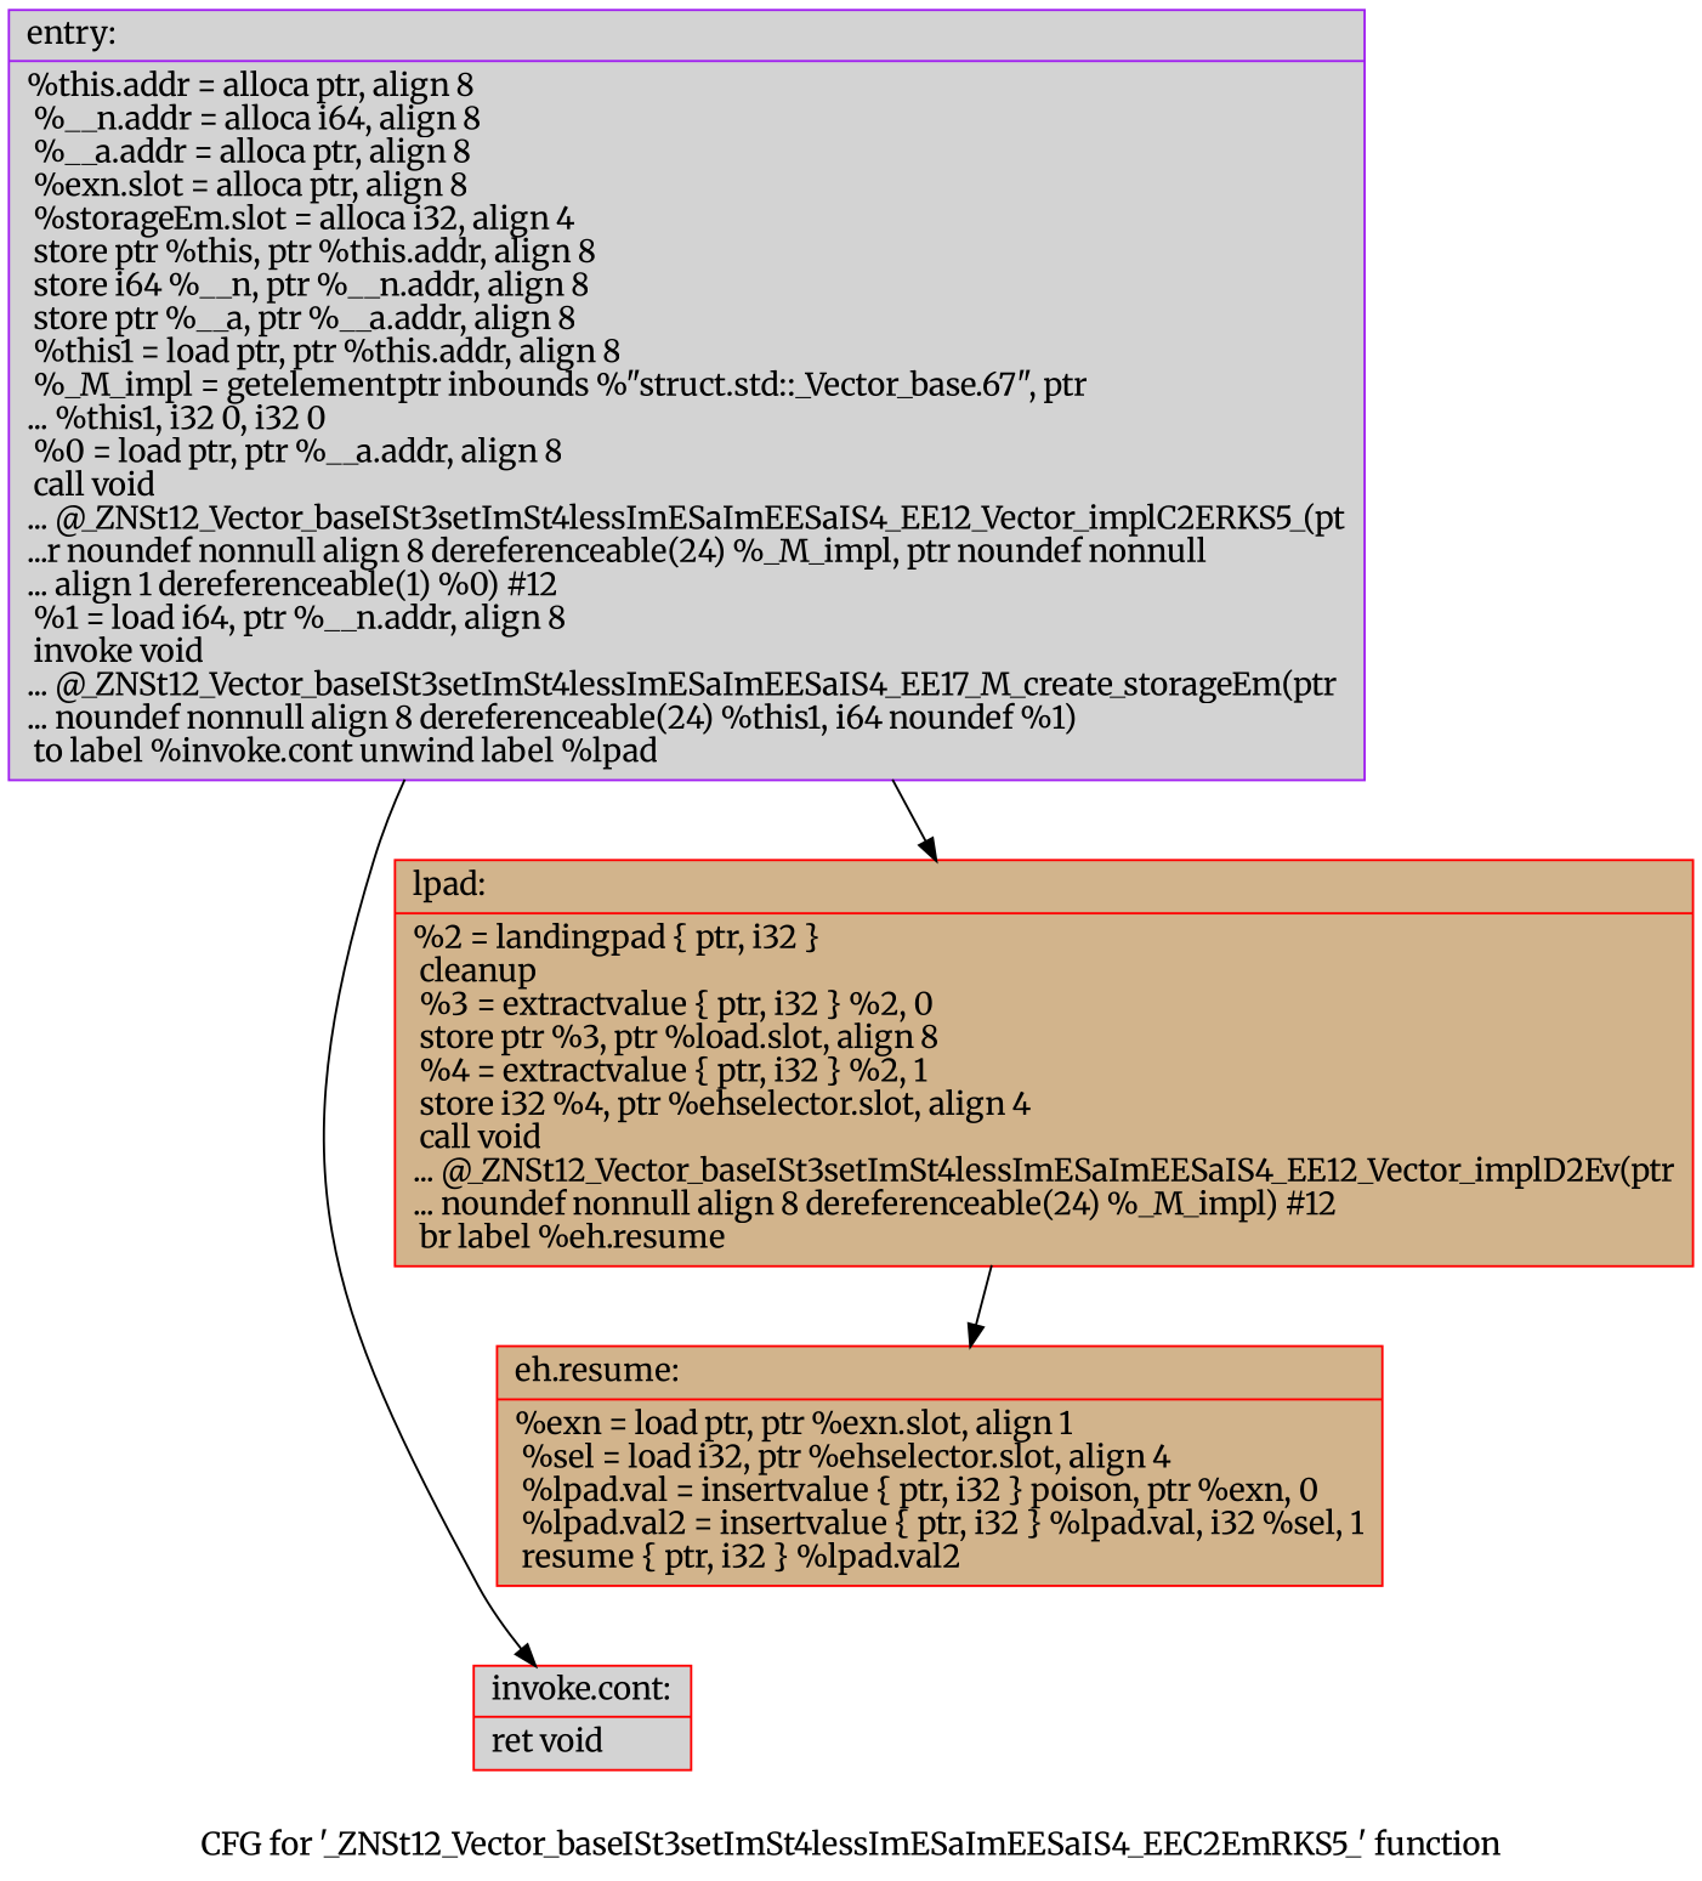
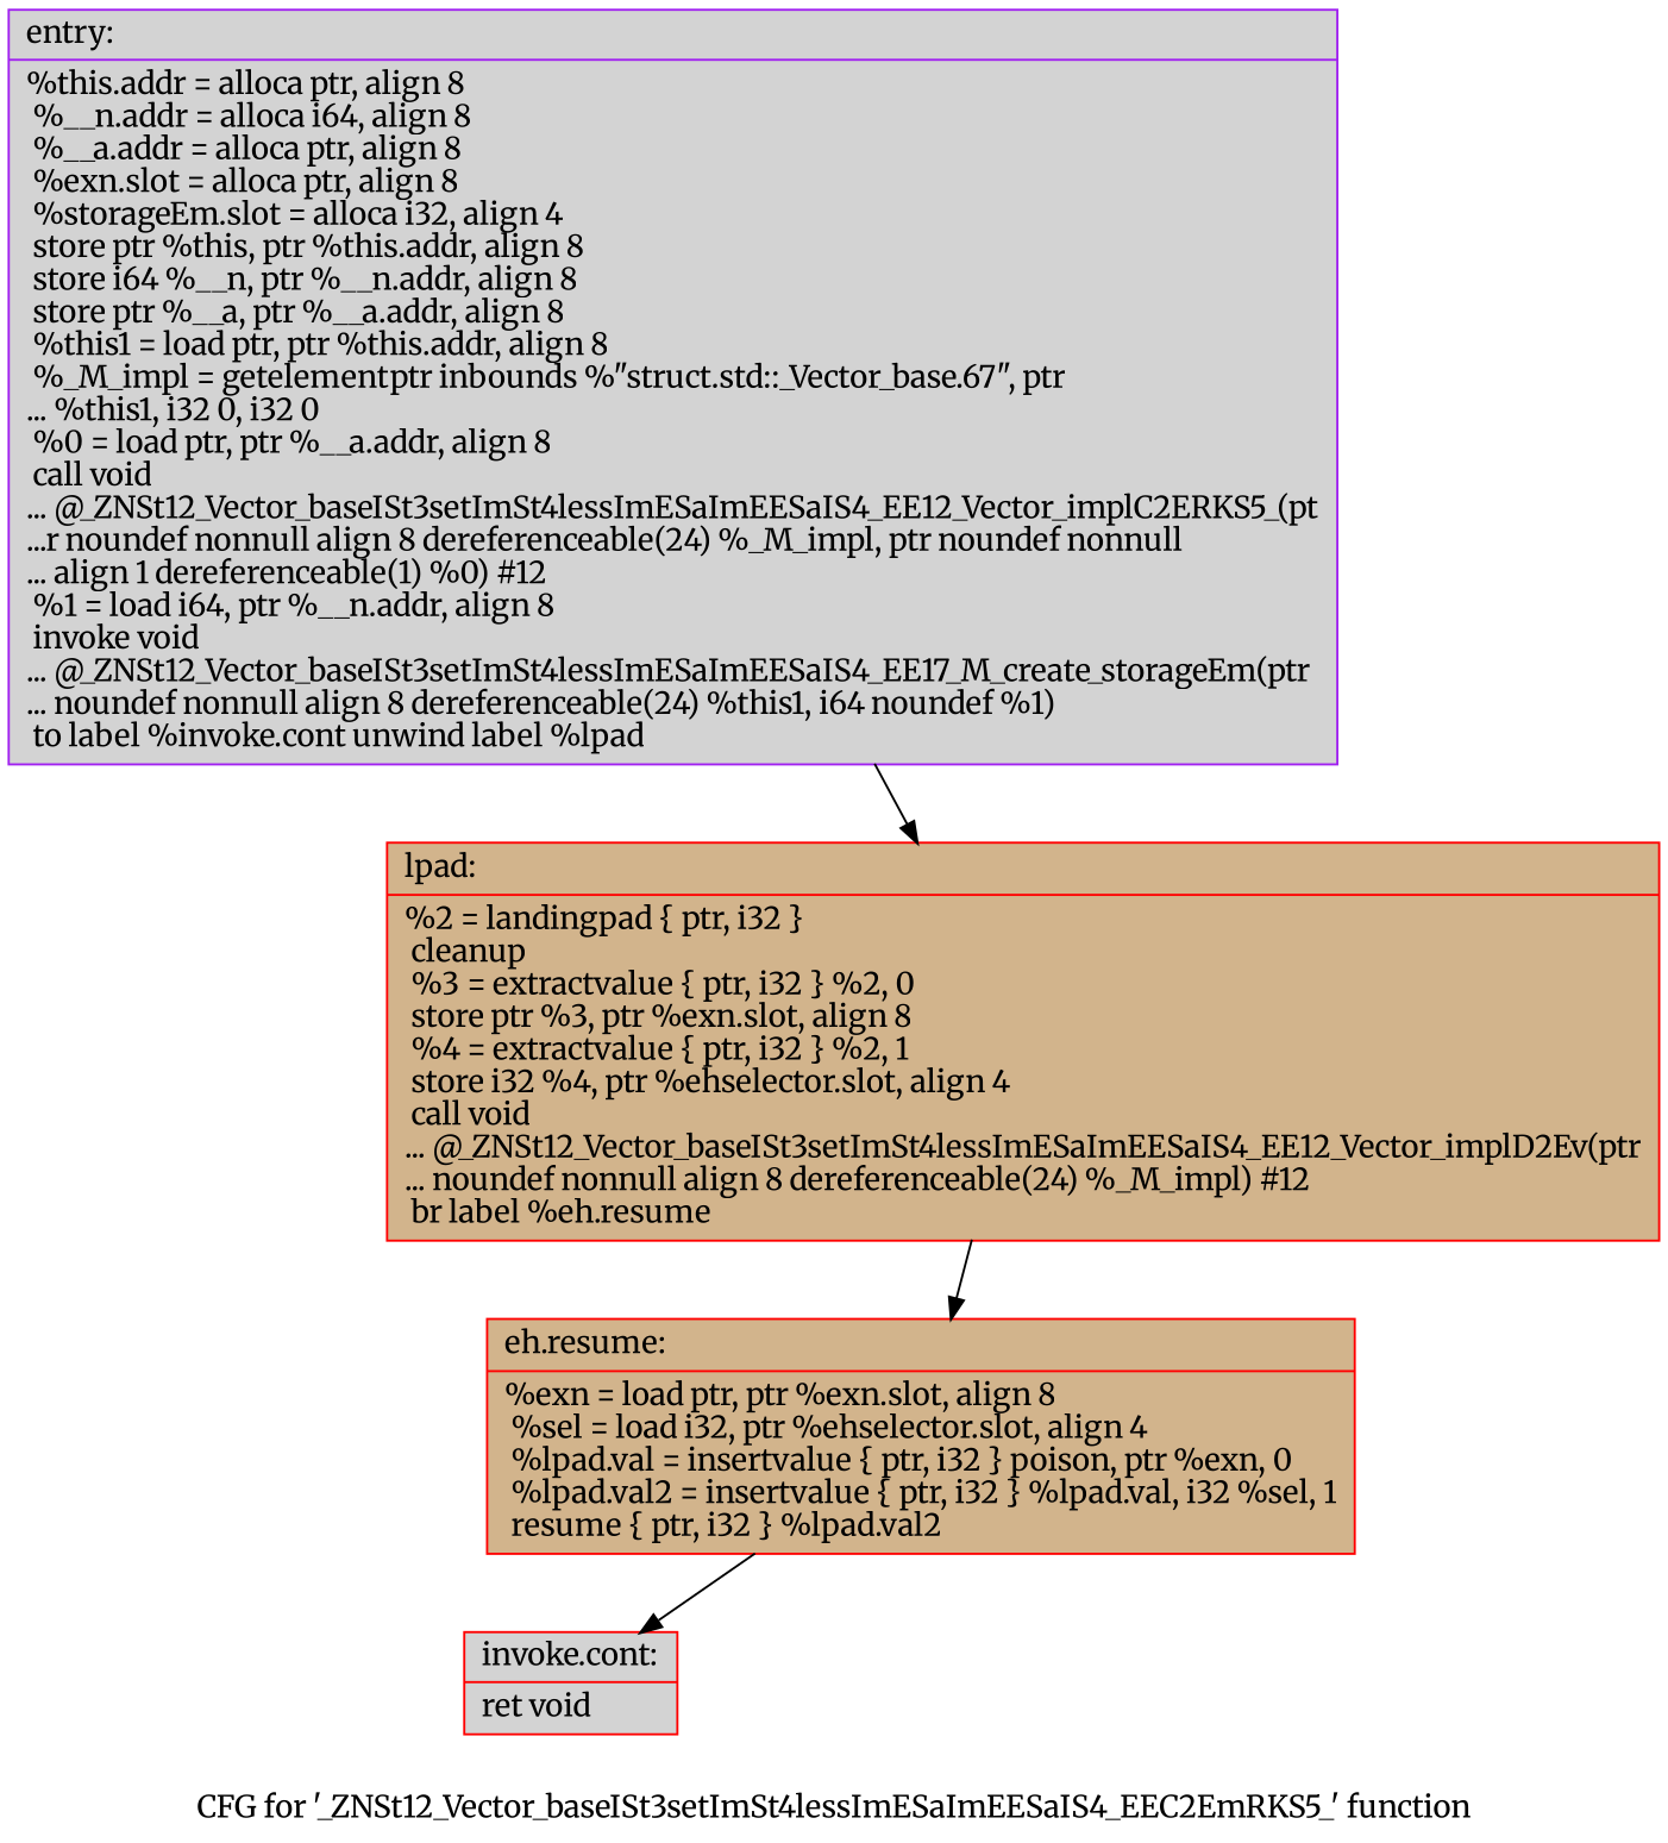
  digraph {
    fontname=Merriweather
    label="CFG for '_ZNSt12_Vector_baseISt3setImSt4lessImESaImEESaIS4_EEC2EmRKS5_' function"
    node [color=red fillcolor=lightgrey fontname=Merriweather shape=record style=filled]
    edge [fontname=Merriweather]
    n1 [color=purple label="{entry:\l|  %this.addr = alloca ptr, align 8\l  %__n.addr = alloca i64, align 8\l  %__a.addr = alloca ptr, align 8\l  %exn.slot = alloca ptr, align 8\l  %storageEm.slot = alloca i32, align 4\l  store ptr %this, ptr %this.addr, align 8\l  store i64 %__n, ptr %__n.addr, align 8\l  store ptr %__a, ptr %__a.addr, align 8\l  %this1 = load ptr, ptr %this.addr, align 8\l  %_M_impl = getelementptr inbounds %\"struct.std::_Vector_base.67\", ptr\l... %this1, i32 0, i32 0\l  %0 = load ptr, ptr %__a.addr, align 8\l  call void\l... @_ZNSt12_Vector_baseISt3setImSt4lessImESaImEESaIS4_EE12_Vector_implC2ERKS5_(pt\l...r noundef nonnull align 8 dereferenceable(24) %_M_impl, ptr noundef nonnull\l... align 1 dereferenceable(1) %0) #12\l  %1 = load i64, ptr %__n.addr, align 8\l  invoke void\l... @_ZNSt12_Vector_baseISt3setImSt4lessImESaImEESaIS4_EE17_M_create_storageEm(ptr\l... noundef nonnull align 8 dereferenceable(24) %this1, i64 noundef %1)\l          to label %invoke.cont unwind label %lpad\l}"]
    n2 [label="{invoke.cont:\l|  ret void\l}"]
-   n3 [fillcolor=tan label="{lpad:\l|  %2 = landingpad \{ ptr, i32 \}\l          cleanup\l  %3 = extractvalue \{ ptr, i32 \} %2, 0\l  store ptr %3, ptr %load.slot, align 8\l  %4 = extractvalue \{ ptr, i32 \} %2, 1\l  store i32 %4, ptr %ehselector.slot, align 4\l  call void\l... @_ZNSt12_Vector_baseISt3setImSt4lessImESaImEESaIS4_EE12_Vector_implD2Ev(ptr\l... noundef nonnull align 8 dereferenceable(24) %_M_impl) #12\l  br label %eh.resume\l}"]
-   n4 [fillcolor=tan label="{eh.resume:\l|  %exn = load ptr, ptr %exn.slot, align 1\l  %sel = load i32, ptr %ehselector.slot, align 4\l  %lpad.val = insertvalue \{ ptr, i32 \} poison, ptr %exn, 0\l  %lpad.val2 = insertvalue \{ ptr, i32 \} %lpad.val, i32 %sel, 1\l  resume \{ ptr, i32 \} %lpad.val2\l}"]
-   n1 -> n2
+   n3 [fillcolor=tan label="{lpad:\l|  %2 = landingpad \{ ptr, i32 \}\l          cleanup\l  %3 = extractvalue \{ ptr, i32 \} %2, 0\l  store ptr %3, ptr %exn.slot, align 8\l  %4 = extractvalue \{ ptr, i32 \} %2, 1\l  store i32 %4, ptr %ehselector.slot, align 4\l  call void\l... @_ZNSt12_Vector_baseISt3setImSt4lessImESaImEESaIS4_EE12_Vector_implD2Ev(ptr\l... noundef nonnull align 8 dereferenceable(24) %_M_impl) #12\l  br label %eh.resume\l}"]
+   n4 [fillcolor=tan label="{eh.resume:\l|  %exn = load ptr, ptr %exn.slot, align 8\l  %sel = load i32, ptr %ehselector.slot, align 4\l  %lpad.val = insertvalue \{ ptr, i32 \} poison, ptr %exn, 0\l  %lpad.val2 = insertvalue \{ ptr, i32 \} %lpad.val, i32 %sel, 1\l  resume \{ ptr, i32 \} %lpad.val2\l}"]
+   n4 -> n2
    n1 -> n3
    n3 -> n4
  }
